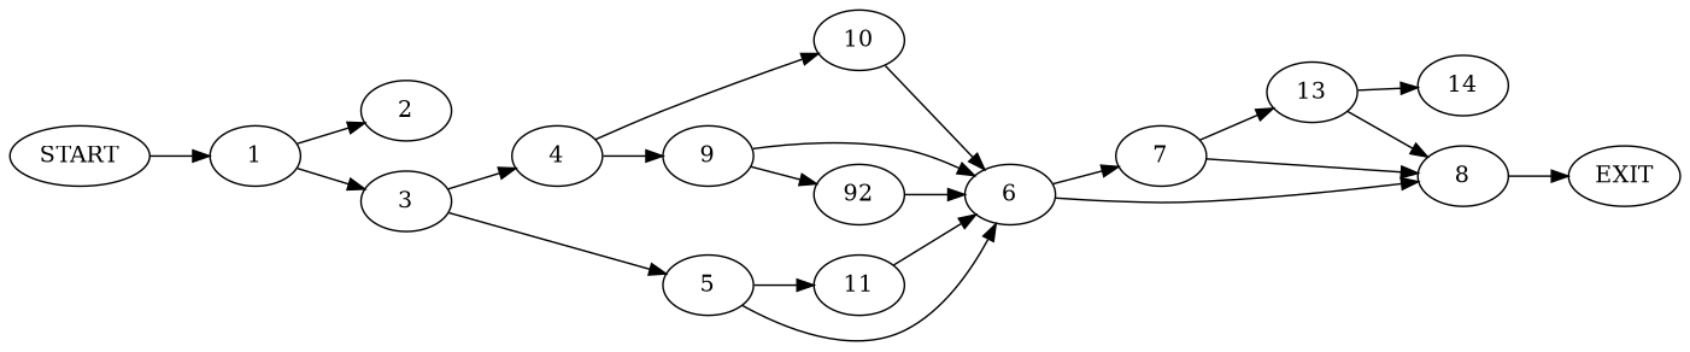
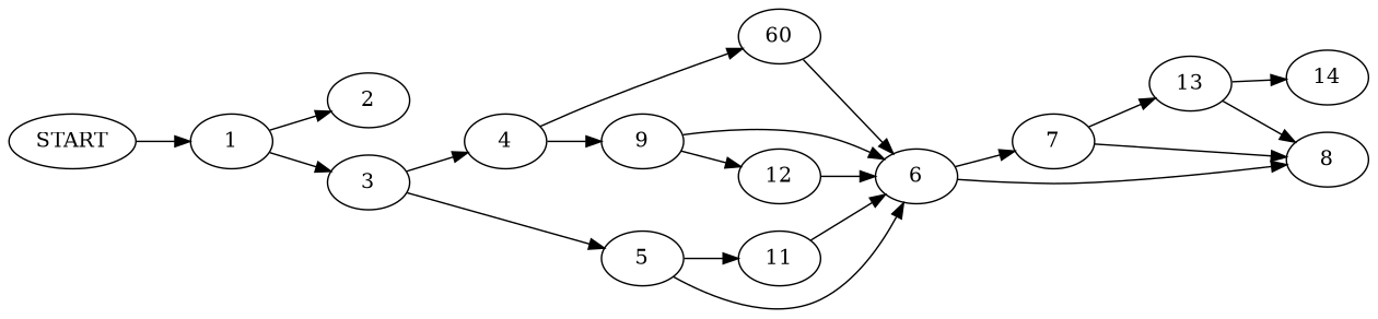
  digraph {
    rankdir=LR
    n1 [label=START]
    1
    2
    3
-   n5 [label=EXIT]
    4
    5
    6
    7
    8
    9
-   10
+   10 [label=60]
    11
-   12 [label=92]
+   12
    13
    14
    n1 -> 1
    1 -> 2
    1 -> 3
    3 -> 4
    3 -> 5
    4 -> 9
    4 -> 10
    5 -> 6
    5 -> 11
    6 -> 7
    6 -> 8
    7 -> 8
    7 -> 13
-   8 -> n5
    9 -> 6
    9 -> 12
    10 -> 6
    11 -> 6
    12 -> 6
    13 -> 8
    13 -> 14
  }
